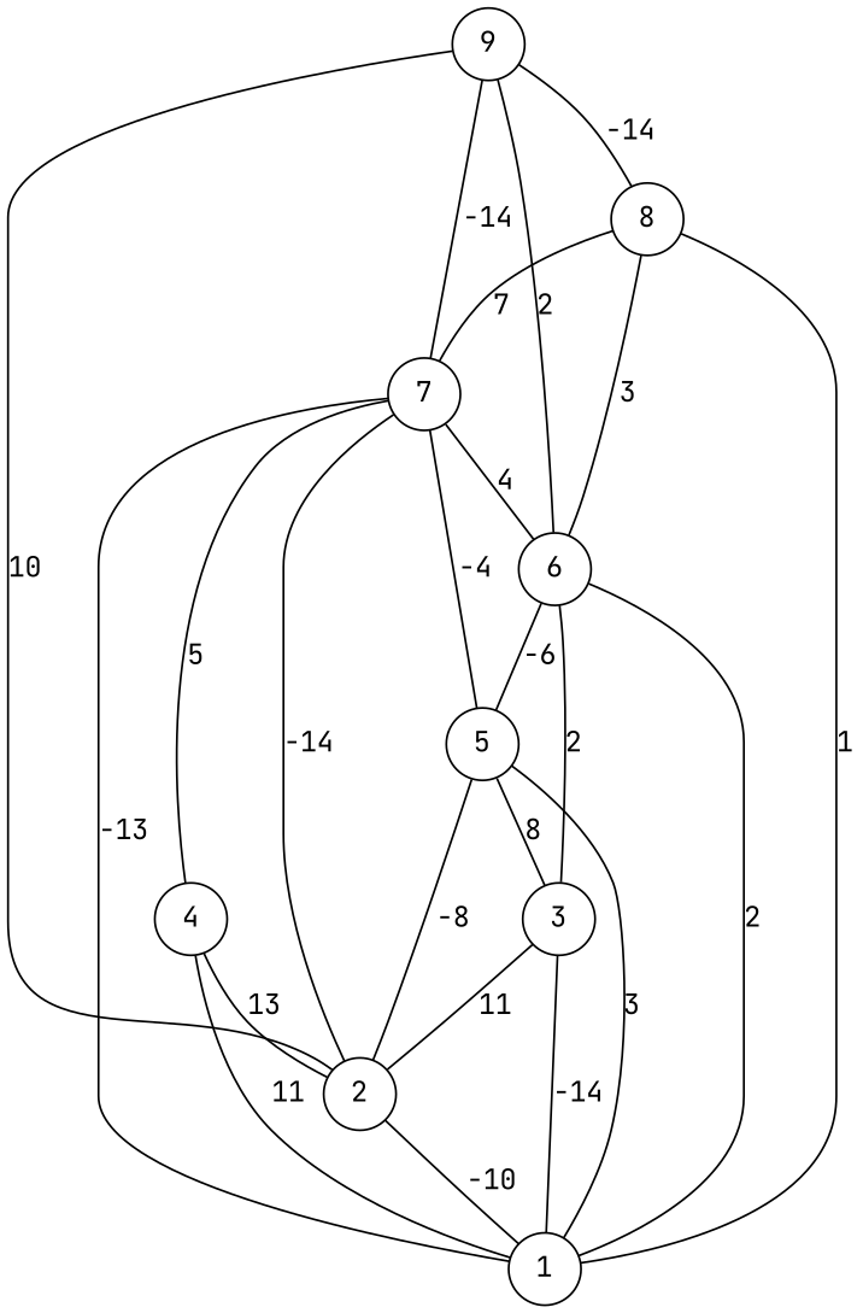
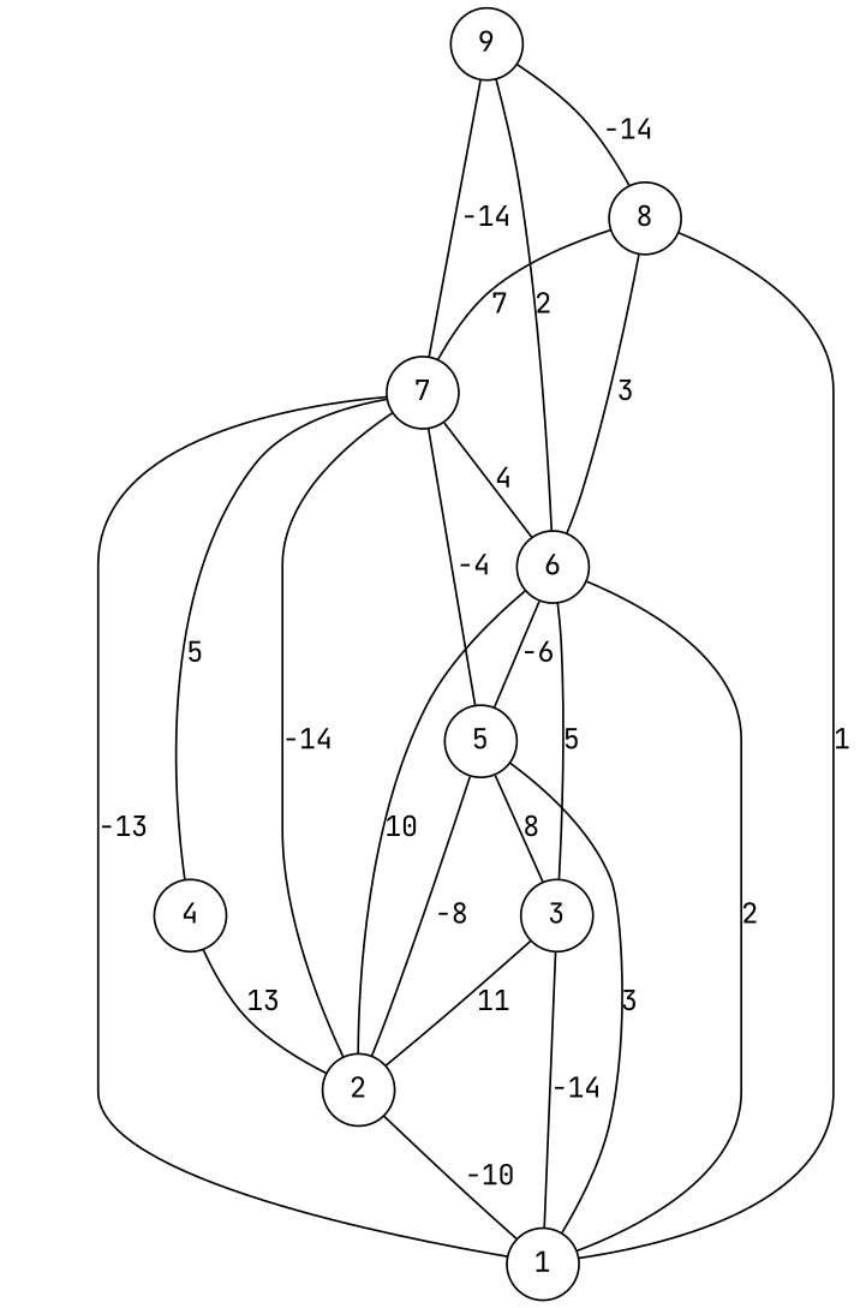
  graph {
    fontname="JetBrains Mono"
    node [fontname="JetBrains Mono" shape=circle]
    edge [fontname="JetBrains Mono"]
    2
    1
    4
    9
    6
    7
    8
    5
    3
    2 -- 1 [label=-10]
    4 -- 2 [label=13]
-   4 -- 1 [label=11]
-   9 -- 2 [label=10]
+   6 -- 2 [label=10]
    9 -- 6 [label=2]
    9 -- 7 [label=-14]
    9 -- 8 [label=-14]
    6 -- 1 [label=2]
    6 -- 5 [label=-6]
-   6 -- 3 [label=2]
+   6 -- 3 [label=5]
    7 -- 2 [label=-14]
    7 -- 1 [label=-13]
    7 -- 4 [label=5]
    7 -- 6 [label=4]
    7 -- 5 [label=-4]
    8 -- 1 [label=1]
    8 -- 6 [label=3]
    8 -- 7 [label=7]
    5 -- 2 [label=-8]
    5 -- 1 [label=3]
    5 -- 3 [label=8]
    3 -- 2 [label=11]
    3 -- 1 [label=-14]
  }
